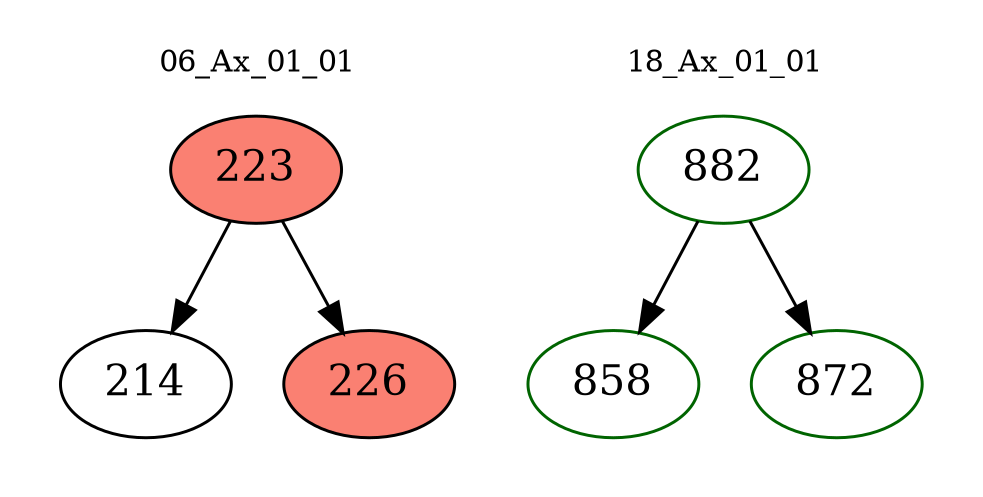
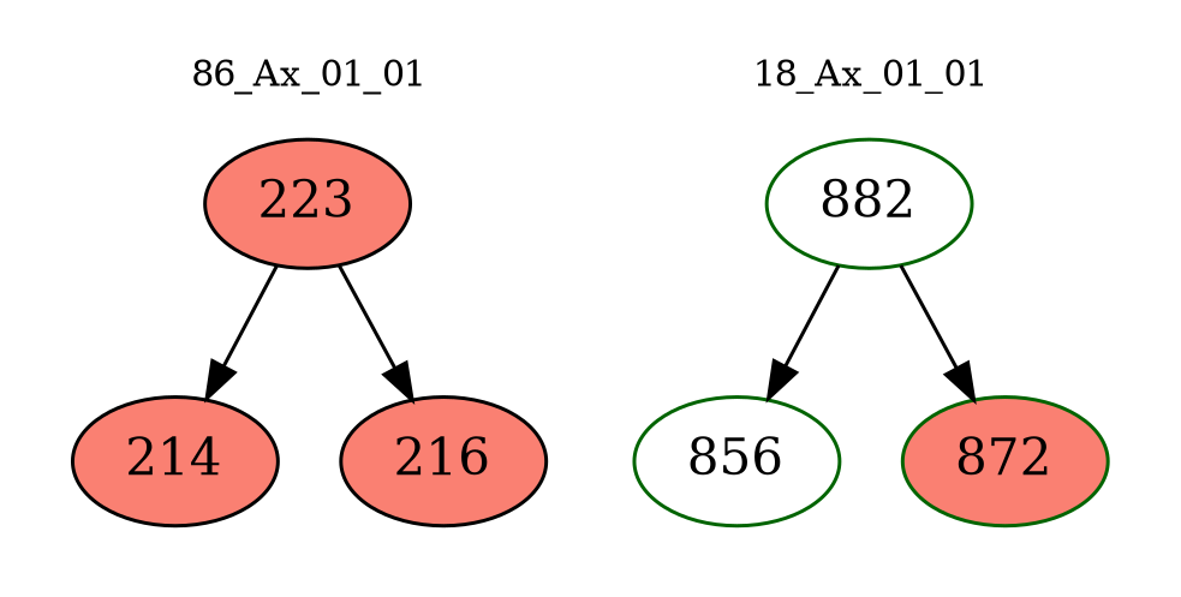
  digraph {
    node [color=black fillcolor=salmon style=filled]
    edge [color=black]
    n1 [label=223]
-   n2 [fillcolor=white label=214]
-   n3 [label=226]
+   n2 [label=214]
+   n3 [label=216]
    n4 [color=darkgreen fillcolor=white label=882]
-   n5 [color=darkgreen fillcolor=white label=858]
-   n6 [color=darkgreen fillcolor=white label=872]
+   n5 [color=darkgreen fillcolor=white label=856]
+   n6 [color=darkgreen label=872]
    subgraph cluster_1 {
      color=white
      fontsize=10
-     label="06_Ax_01_01"
+     label="86_Ax_01_01"
      n1
      n2
      n3
    }
    subgraph cluster_2 {
      color=white
      fontsize=10
      label="18_Ax_01_01"
      n4
      n5
      n6
    }
    n1 -> n2
    n1 -> n3
    n4 -> n5
    n4 -> n6
  }
